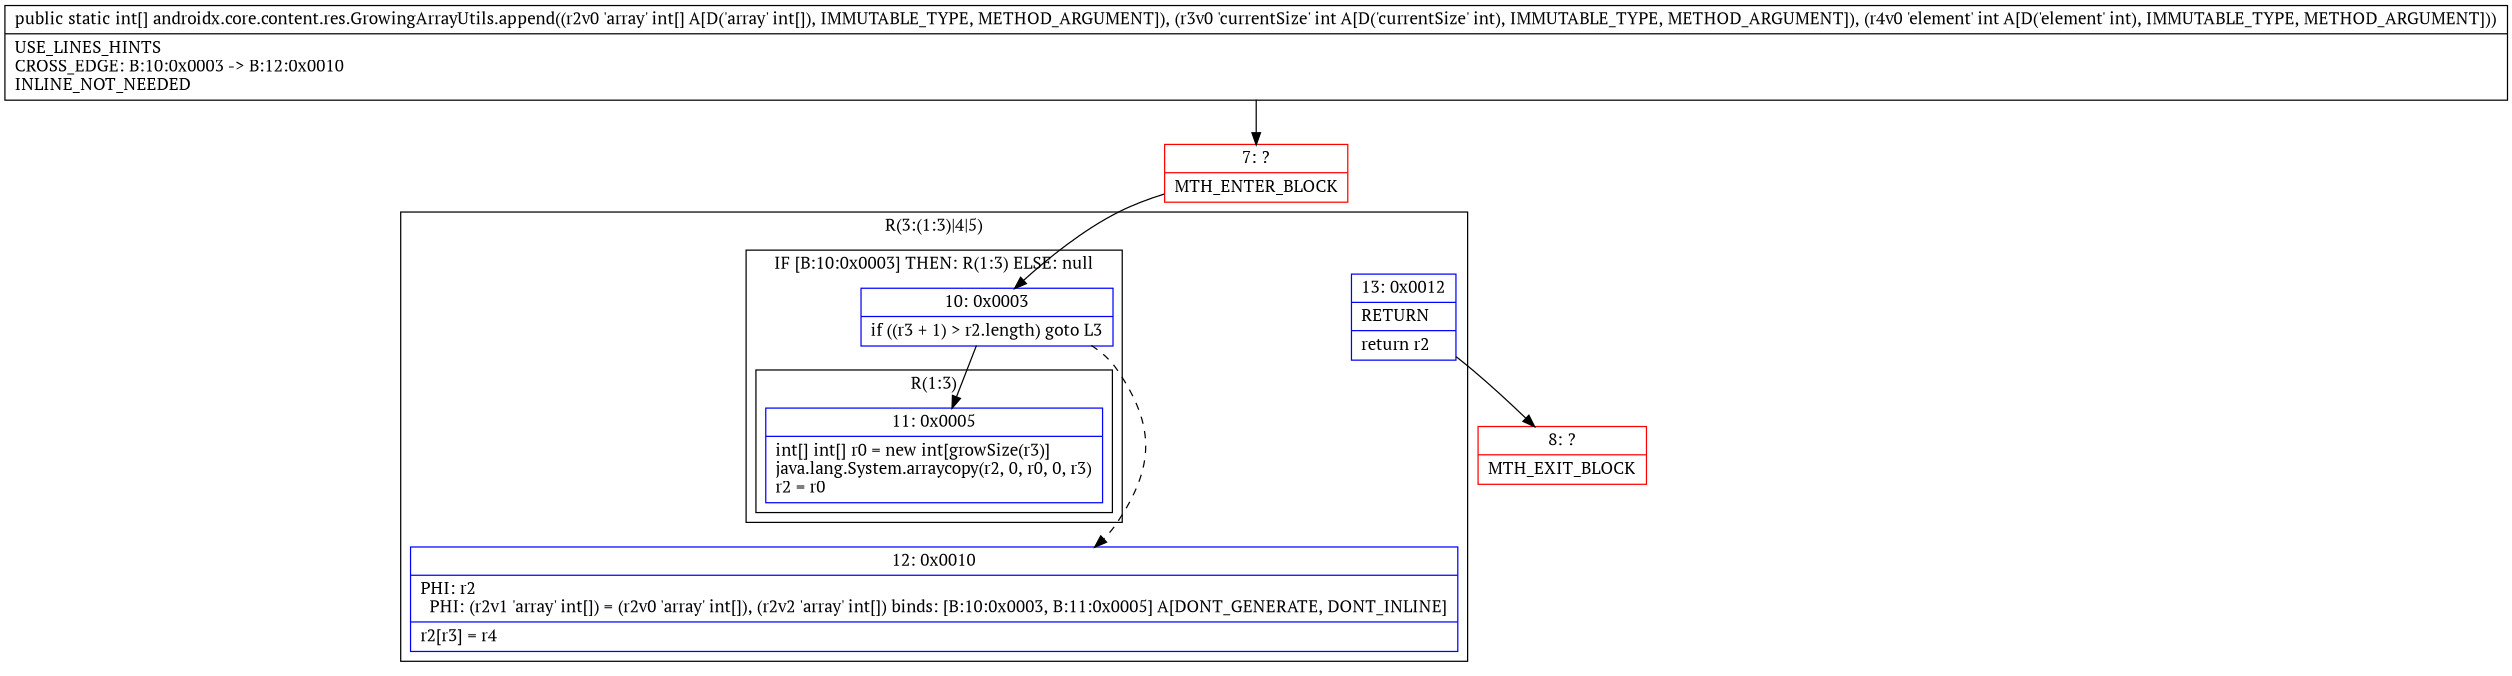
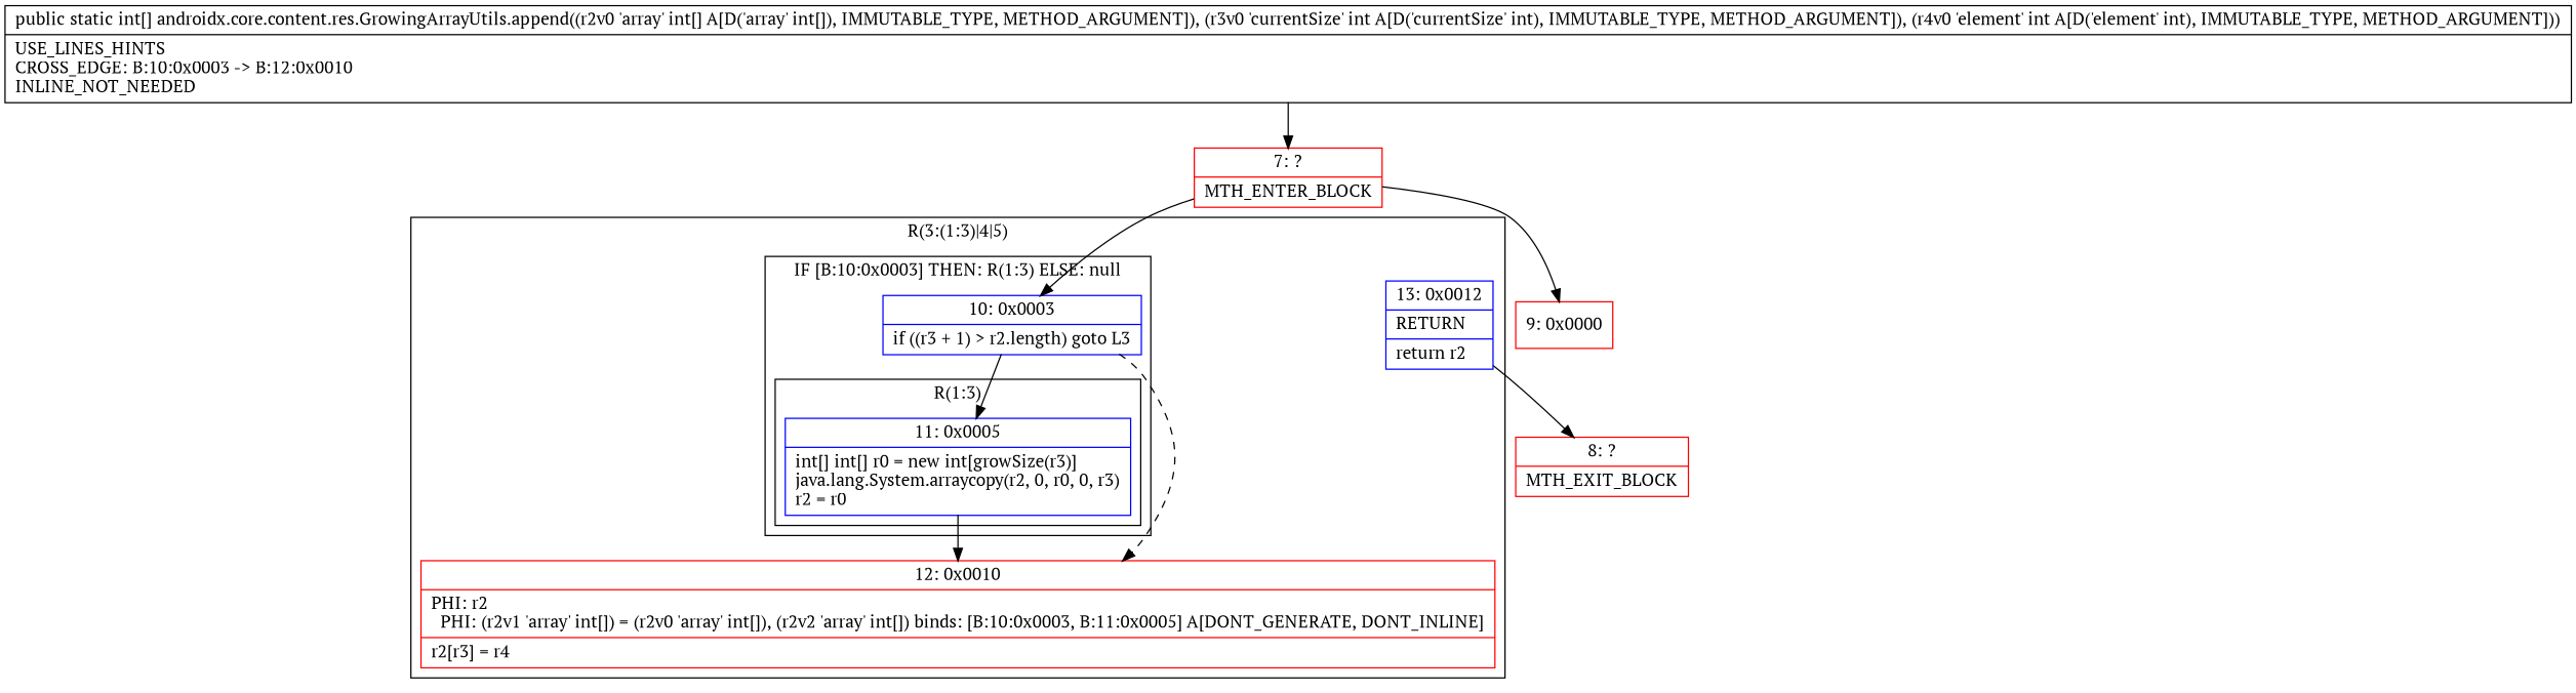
  digraph {
    fontname="PT Serif"
    node [color=blue fontname="PT Serif" shape=record]
    edge [fontname="PT Serif"]
    n1 [label="{11\:\ 0x0005|int[] int[] r0 = new int[growSize(r3)]\ljava.lang.System.arraycopy(r2, 0, r0, 0, r3)\lr2 = r0\l}"]
    n2 [label="{10\:\ 0x0003|if ((r3 + 1) \> r2.length) goto L3\l}"]
-   n3 [label="{12\:\ 0x0010|PHI: r2 \l  PHI: (r2v1 'array' int[]) = (r2v0 'array' int[]), (r2v2 'array' int[]) binds: [B:10:0x0003, B:11:0x0005] A[DONT_GENERATE, DONT_INLINE]\l|r2[r3] = r4\l}"]
+   n3 [color=red label="{12\:\ 0x0010|PHI: r2 \l  PHI: (r2v1 'array' int[]) = (r2v0 'array' int[]), (r2v2 'array' int[]) binds: [B:10:0x0003, B:11:0x0005] A[DONT_GENERATE, DONT_INLINE]\l|r2[r3] = r4\l}"]
    n4 [label="{13\:\ 0x0012|RETURN\l|return r2\l}"]
    n5 [color=red label="{8\:\ ?|MTH_EXIT_BLOCK\l}"]
    n6 [color=red label="{7\:\ ?|MTH_ENTER_BLOCK\l}"]
+   n7 [color=red label="{9\:\ 0x0000}"]
    n8 [label="{public static int[] androidx.core.content.res.GrowingArrayUtils.append((r2v0 'array' int[] A[D('array' int[]), IMMUTABLE_TYPE, METHOD_ARGUMENT]), (r3v0 'currentSize' int A[D('currentSize' int), IMMUTABLE_TYPE, METHOD_ARGUMENT]), (r4v0 'element' int A[D('element' int), IMMUTABLE_TYPE, METHOD_ARGUMENT]))  | USE_LINES_HINTS\lCROSS_EDGE: B:10:0x0003 \-\> B:12:0x0010\lINLINE_NOT_NEEDED\l}" color=""]
    subgraph cluster_1 {
      label="R(3:(1:3)|4|5)"
      n3
      n4
      subgraph cluster_2 {
        label="IF [B:10:0x0003] THEN: R(1:3) ELSE: null"
        n2
        subgraph cluster_3 {
          label="R(1:3)"
          n1
        }
      }
    }
+   n1 -> n3
    n2 -> n1
    n2 -> n3 [style=dashed]
    n4 -> n5
    n6 -> n2
+   n6 -> n7
    n8 -> n6
  }
